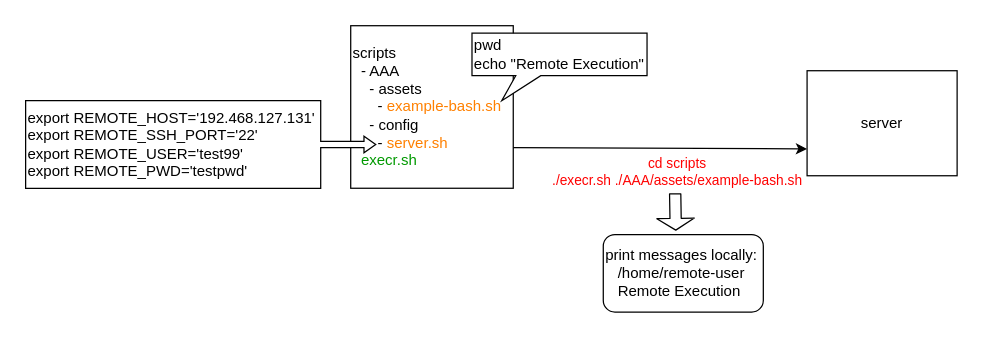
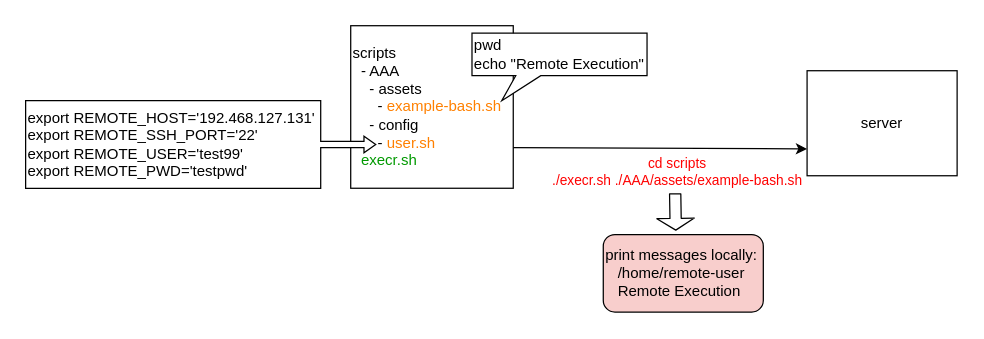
  <mxCell id="0" />
  <mxCell id="1" parent="0" />
- <mxCell id="2" value="scripts&lt;div&gt;&amp;nbsp; - AAA&lt;/div&gt;&lt;div&gt;&amp;nbsp; &amp;nbsp; - assets&lt;div&gt;&amp;nbsp; &amp;nbsp; &amp;nbsp; - &lt;font style=&quot;color: rgb(255, 128, 0);&quot;&gt;example-bash.sh&lt;/font&gt;&lt;/div&gt;&lt;/div&gt;&lt;div&gt;&amp;nbsp; &amp;nbsp; - config&lt;/div&gt;&lt;div&gt;&amp;nbsp; &amp;nbsp; &amp;nbsp; - &lt;font style=&quot;color: rgb(255, 128, 0);&quot;&gt;server.sh&lt;/font&gt;&lt;/div&gt;&lt;div&gt;&amp;nbsp; &lt;font style=&quot;color: rgb(0, 153, 0);&quot;&gt;execr.sh&lt;/font&gt;&lt;/div&gt;" style="rounded=0;whiteSpace=wrap;html=1;align=left;" parent="1" vertex="1"><mxGeometry x="280" y="20" width="130" height="130" as="geometry" /></mxCell>
+ <mxCell id="2" value="scripts&lt;div&gt;&amp;nbsp; - AAA&lt;/div&gt;&lt;div&gt;&amp;nbsp; &amp;nbsp; - assets&lt;div&gt;&amp;nbsp; &amp;nbsp; &amp;nbsp; - &lt;font style=&quot;color: rgb(255, 128, 0);&quot;&gt;example-bash.sh&lt;/font&gt;&lt;/div&gt;&lt;/div&gt;&lt;div&gt;&amp;nbsp; &amp;nbsp; - config&lt;/div&gt;&lt;div&gt;&amp;nbsp; &amp;nbsp; &amp;nbsp; - &lt;font style=&quot;color: rgb(255, 128, 0);&quot;&gt;user.sh&lt;/font&gt;&lt;/div&gt;&lt;div&gt;&amp;nbsp; &lt;font style=&quot;color: rgb(0, 153, 0);&quot;&gt;execr.sh&lt;/font&gt;&lt;/div&gt;" style="rounded=0;whiteSpace=wrap;html=1;align=left;" parent="1" vertex="1"><mxGeometry x="280" y="20" width="130" height="130" as="geometry" /></mxCell>
  <mxCell id="3" value="&lt;div&gt;pwd&lt;/div&gt;echo &quot;Remote Execution&quot;" style="shape=callout;whiteSpace=wrap;html=1;perimeter=calloutPerimeter;position2=0.17;size=20;position=0.25;align=left;" parent="1" vertex="1"><mxGeometry x="377" y="26" width="140" height="54" as="geometry" /></mxCell>
  <mxCell id="4" value="" style="endArrow=classic;html=1;exitX=1;exitY=0.75;exitDx=0;exitDy=0;entryX=0;entryY=0;entryDx=0;entryDy=82.5;entryPerimeter=0;" parent="1" source="2" edge="1"><mxGeometry width="50" height="50" relative="1" as="geometry"><mxPoint x="520" y="496" as="sourcePoint" /><mxPoint x="645" y="118.5" as="targetPoint" /></mxGeometry></mxCell>
  <mxCell id="5" value="&lt;span&gt;&lt;font style=&quot;color: rgb(255, 0, 0);&quot;&gt;cd scripts&lt;/font&gt;&lt;/span&gt;&lt;div&gt;&lt;span&gt;&lt;font style=&quot;color: rgb(255, 0, 0);&quot;&gt;./execr.sh ./AAA/assets/example-bash.sh&lt;/font&gt;&lt;/span&gt;&lt;/div&gt;" style="edgeLabel;html=1;align=center;verticalAlign=middle;resizable=0;points=[];labelBackgroundColor=none;" parent="4" vertex="1" connectable="0"><mxGeometry x="-0.14" y="2" relative="1" as="geometry"><mxPoint x="29" y="21" as="offset" /></mxGeometry></mxCell>
- <mxCell id="6" value="&lt;div&gt;&lt;font style=&quot;color: rgb(0, 0, 0);&quot;&gt;print messages locally:&amp;nbsp;&lt;/font&gt;&lt;/div&gt;&lt;div&gt;&lt;font style=&quot;color: rgb(0, 0, 0);&quot;&gt;&amp;nbsp; &amp;nbsp;/home/remote-user&lt;/font&gt;&lt;/div&gt;&lt;div&gt;&lt;font style=&quot;color: rgb(0, 0, 0);&quot;&gt;&amp;nbsp; &amp;nbsp;Remote Execution&lt;/font&gt;&lt;/div&gt;" style="rounded=1;whiteSpace=wrap;html=1;align=left;" parent="1" vertex="1"><mxGeometry x="482" y="187" width="128" height="62" as="geometry" /></mxCell>
+ <mxCell id="6" value="&lt;div&gt;&lt;font style=&quot;color: rgb(0, 0, 0);&quot;&gt;print messages locally:&amp;nbsp;&lt;/font&gt;&lt;/div&gt;&lt;div&gt;&lt;font style=&quot;color: rgb(0, 0, 0);&quot;&gt;&amp;nbsp; &amp;nbsp;/home/remote-user&lt;/font&gt;&lt;/div&gt;&lt;div&gt;&lt;font style=&quot;color: rgb(0, 0, 0);&quot;&gt;&amp;nbsp; &amp;nbsp;Remote Execution&lt;/font&gt;&lt;/div&gt;" style="rounded=1;whiteSpace=wrap;html=1;align=left;fillColor=#f8cecc;" parent="1" vertex="1"><mxGeometry x="482" y="187" width="128" height="62" as="geometry" /></mxCell>
  <mxCell id="7" value="" style="shape=flexArrow;endArrow=classic;html=1;width=9;endSize=2.8;" parent="1" edge="1"><mxGeometry width="50" height="50" relative="1" as="geometry"><mxPoint x="539.5" y="154" as="sourcePoint" /><mxPoint x="540" y="184" as="targetPoint" /></mxGeometry></mxCell>
  <mxCell id="8" value="server" style="rounded=0;whiteSpace=wrap;html=1;" parent="1" vertex="1"><mxGeometry x="645" y="56" width="120" height="84" as="geometry" /></mxCell>
  <mxCell id="9" value="&lt;pre style=&quot;color: rgb(63, 63, 63);&quot;&gt;&lt;font style=&quot;color: rgb(0, 0, 0);&quot; face=&quot;Helvetica&quot;&gt;export REMOTE_HOST='192.468.127.131'&lt;br&gt;export REMOTE_SSH_PORT='22'&lt;br&gt;export REMOTE_USER='test99'&lt;br&gt;export REMOTE_PWD='testpwd'&lt;/font&gt;&lt;/pre&gt;" style="html=1;shadow=0;dashed=0;align=left;verticalAlign=middle;shape=mxgraph.arrows2.calloutArrow;dy=2.57;dx=9.39;notch=236;arrowHead=4.1;" parent="1" vertex="1"><mxGeometry x="20" y="80" width="280" height="70" as="geometry" /></mxCell>
